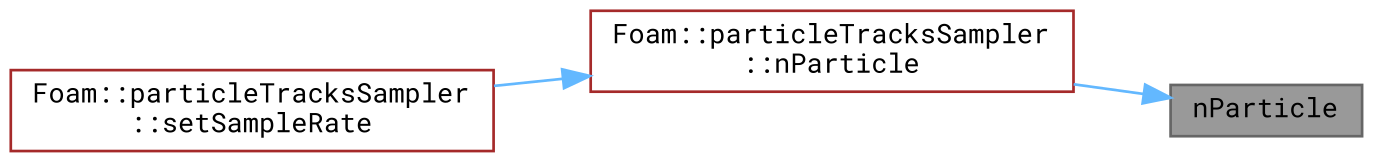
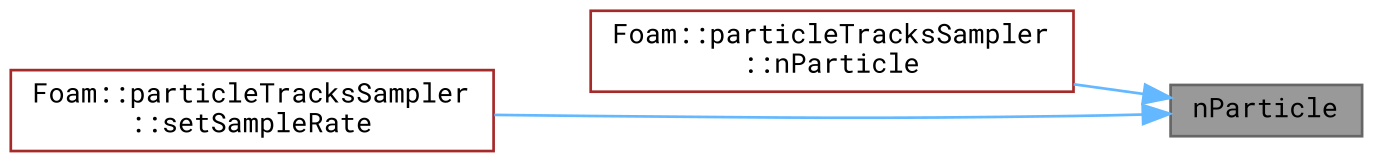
  digraph {
    fontname="Roboto Mono"
    rankdir=RL
    node [color=brown fillcolor=white fontname="Roboto Mono" fontsize=10 shape=box style=filled]
    edge [color=steelblue1 dir=back fontname="Roboto Mono" fontsize=10 labelfontname=Helvetica labelfontsize=10 style=solid]
    n1 [color=gray40 fillcolor=grey60 fontcolor=black height=0.2 label=nParticle width=0.4]
    n2 [height=0.2 label="Foam::particleTracksSampler\l::nParticle" width=0.4]
    n3 [height=0.2 label="Foam::particleTracksSampler\l::setSampleRate" width=0.4]
    n1 -> n2
-   n2 -> n3
+   n1 -> n3
  }
